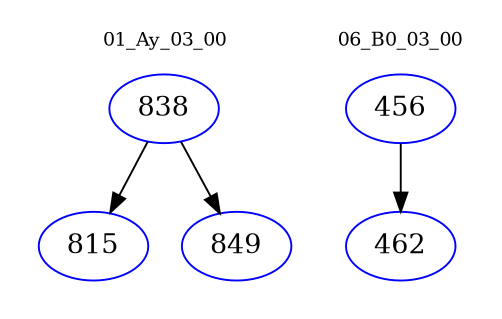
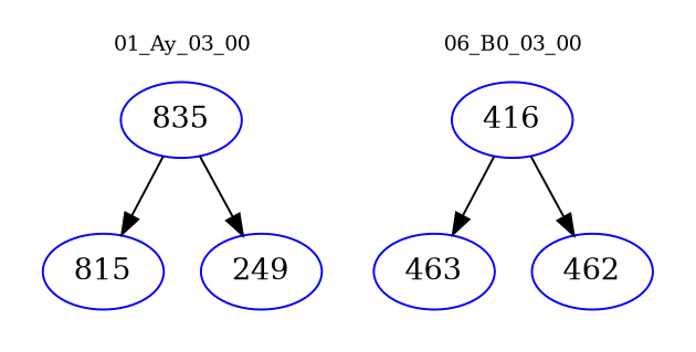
  digraph {
    node [color=blue]
    edge [color=black]
-   n1 [label=838]
+   n1 [label=835]
    n2 [label=815]
-   n3 [label=849]
-   n4 [label=456]
+   n3 [label=249]
+   n4 [label=416]
+   n5 [label=463]
    n6 [label=462]
    subgraph cluster_1 {
      color=white
      fontsize=10
      label="01_Ay_03_00"
      n1
      n2
      n3
    }
    subgraph cluster_2 {
      color=white
      fontsize=10
      label="06_B0_03_00"
      n4
+     n5
      n6
    }
    n1 -> n2
    n1 -> n3
+   n4 -> n5
    n4 -> n6
  }
